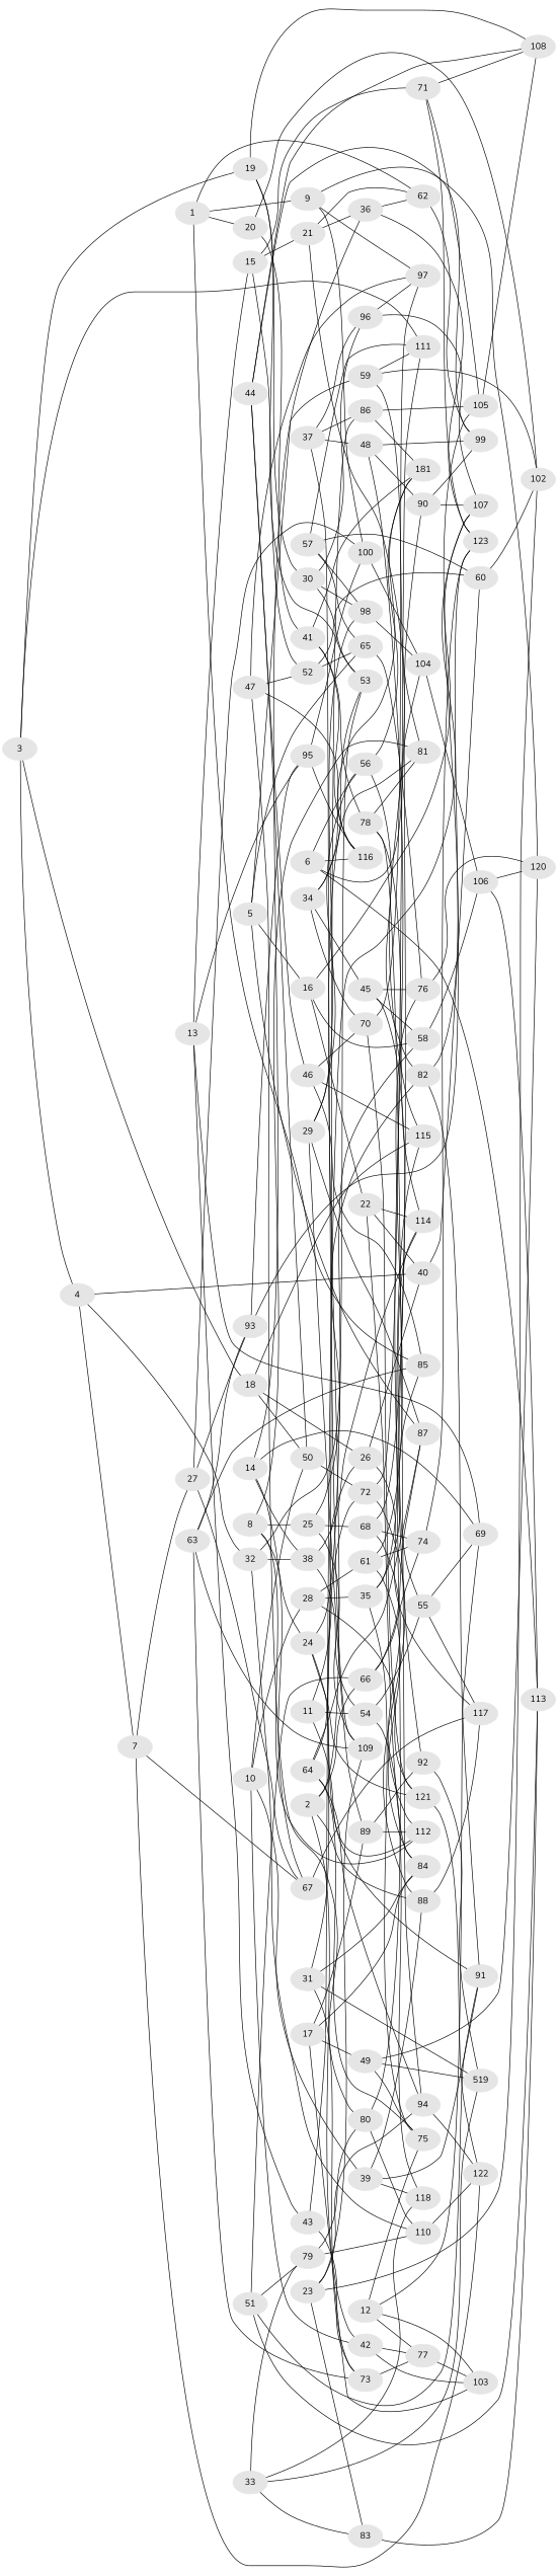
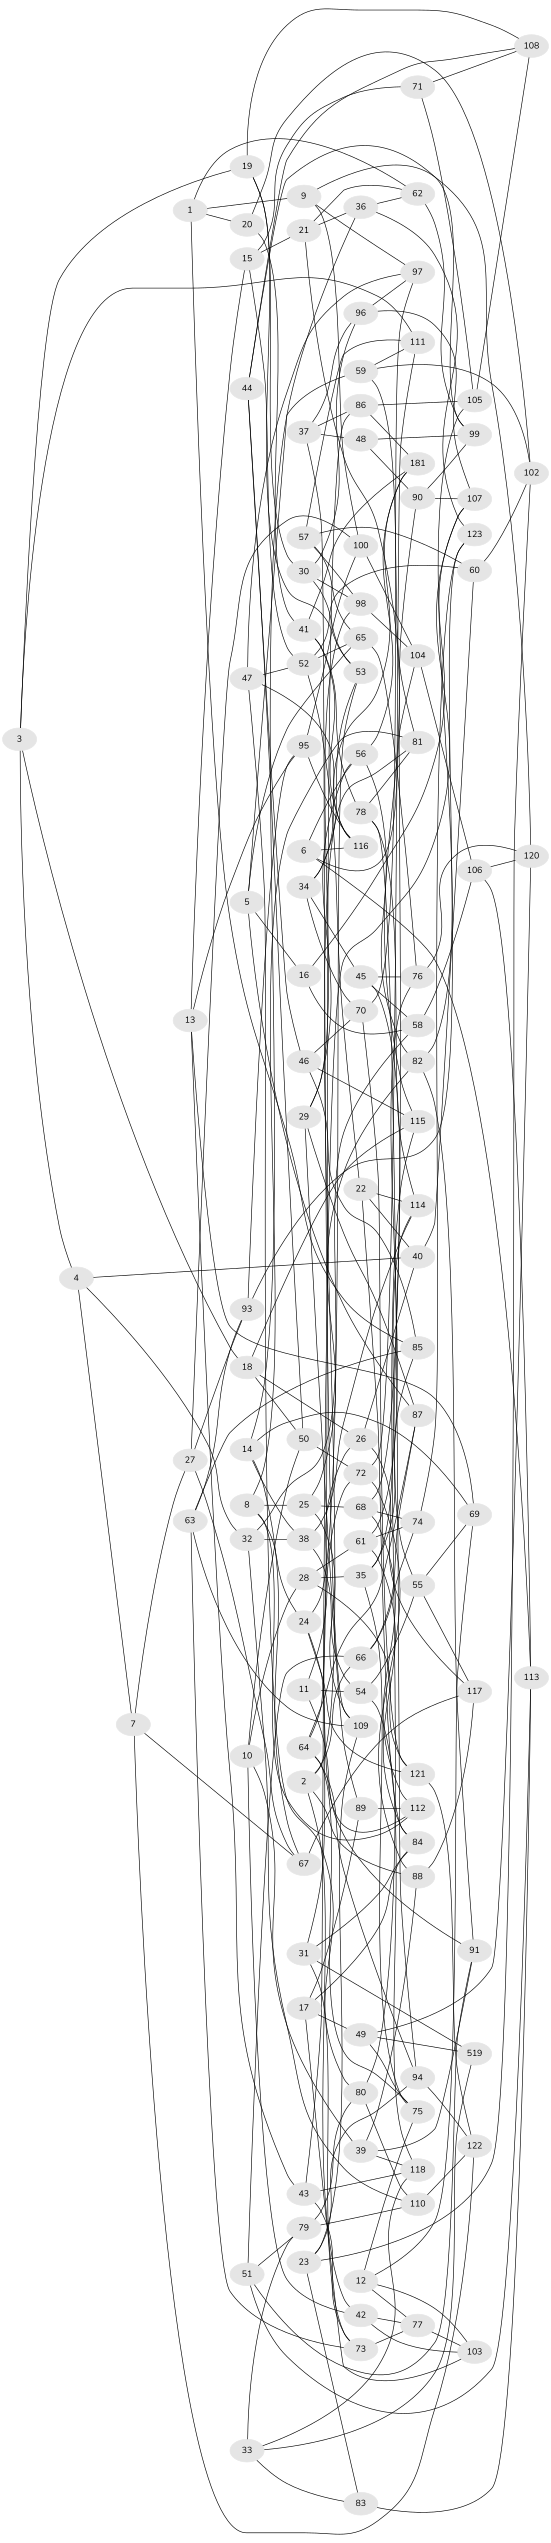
  graph {
    fontname=Nunito
    rankdir=LR
    node [color=gray90 fontname=Nunito style=filled]
    edge [fontname=Nunito]
    1
    9
    20
    62
    85
    97
    100
    120
    41
    102
    99
    2
    42
    66
    81
    88
    77
    103
    87
    74
    117
    3
    4
    18
    19
    111
    7
    32
    40
    50
    26
    115
    30
    53
    108
    27
    67
    122
    38
    58
    110
    60
    5
    16
    59
    65
    22
    107
    76
    6
    56
    104
    113
    116
    82
    n56 [label=181]
    106
    93
    8
    24
    25
    112
    121
    109
    68
    10
    28
    39
    35
    61
    91
    118
    72
    11
    54
    55
    83
    12
    69
    75
    13
    15
    43
    95
    21
    52
    71
    73
    14
    36
    123
    114
    105
    84
    17
    49
    89
    n98 [label=519]
-   92
    98
    96
    78
    23
    94
    90
    29
    31
    33
    79
    80
    34
    45
    70
    37
    48
    86
    44
    46
    47
    51
    57
    63
    64
    1 -- 9
    1 -- 20
    1 -- 62
    1 -- 85
    9 -- 97
    9 -- 100
    9 -- 120
    20 -- 41
    20 -- 102
    62 -- 99
    100 -- 104
    41 -- 116
    41 -- n56
    41 -- 78
    2 -- 42
    2 -- 66
    2 -- 81
    2 -- 88
    42 -- 77
    42 -- 103
    66 -- 87
    66 -- 74
    88 -- 117
    77 -- 103
    74 -- 123
    3 -- 4
    3 -- 18
    3 -- 19
    3 -- 111
    4 -- 7
    4 -- 32
    4 -- 40
    18 -- 50
    18 -- 26
    18 -- 115
    19 -- 30
    19 -- 53
    19 -- 108
    7 -- 27
    7 -- 67
    7 -- 122
    32 -- 38
    32 -- 58
    32 -- 110
    40 -- 60
    50 -- 72
    26 -- 117
    26 -- 40
    30 -- 53
    30 -- 98
    30 -- 96
    27 -- 100
    27 -- 67
    27 -- 93
    67 -- 117
    38 -- 54
    38 -- 114
    58 -- 106
    110 -- 122
    60 -- 102
    5 -- 87
    5 -- 16
    5 -- 59
    5 -- 65
    16 -- 58
-   16 -- 22
+   52 -- 22
    16 -- 107
    59 -- 102
    59 -- 81
    59 -- 111
    65 -- 76
    22 -- 40
    22 -- 114
    22 -- 84
    76 -- 120
    6 -- 56
    6 -- 104
    6 -- 113
    6 -- 116
    56 -- 82
    56 -- n56
    104 -- 106
    82 -- 91
    82 -- 105
    106 -- 120
    106 -- 113
    93 -- 95
    93 -- 123
    8 -- 81
    8 -- 24
    8 -- 25
    8 -- 112
    24 -- 53
    24 -- 112
    24 -- 121
    25 -- 82
    25 -- 109
    25 -- 68
    121 -- 122
    68 -- 74
    68 -- 112
    68 -- 90
    10 -- 42
    10 -- 50
    10 -- 28
    10 -- 39
    28 -- 121
    28 -- 35
    28 -- 61
    39 -- 88
    39 -- 91
    39 -- 118
    35 -- 85
    35 -- 75
    35 -- 114
    61 -- 74
    61 -- 76
    61 -- 84
    72 -- 88
    72 -- 111
    11 -- 26
    11 -- 91
    11 -- 54
    54 -- 118
    54 -- 55
    55 -- 117
    55 -- 69
    83 -- 113
    12 -- 77
    12 -- 103
    12 -- 69
    12 -- 75
    13 -- 69
    13 -- 15
    13 -- 43
    13 -- 95
    15 -- 21
    15 -- 52
    15 -- 71
    43 -- 107
+   43 -- 118
    43 -- 73
    95 -- 100
    95 -- 116
    21 -- 62
    21 -- 115
    21 -- 36
    52 -- 60
    52 -- 65
    71 -- 108
-   71 -- 123
    71 -- 105
    73 -- 77
    14 -- 67
    14 -- 38
    14 -- 69
    14 -- 36
    36 -- 62
    36 -- 123
    105 -- 108
    17 -- 103
    17 -- 84
    17 -- 49
    17 -- 89
    49 -- 120
    49 -- 75
    49 -- n98
    89 -- 112
-   89 -- 92
-   92 -- n98
    98 -- 104
    96 -- 97
    96 -- 107
    78 -- 81
    78 -- 114
    78 -- 94
    23 -- 102
    23 -- 109
    23 -- 83
    23 -- 94
    94 -- 122
    90 -- 99
    90 -- 107
    29 -- 87
    29 -- 56
    29 -- 89
    29 -- 98
    31 -- 72
    31 -- 73
    31 -- 84
    31 -- n98
    33 -- 118
    33 -- 83
    33 -- n98
    33 -- 79
    79 -- 110
    79 -- 80
    80 -- 115
    80 -- 110
    34 -- 53
    34 -- n56
    34 -- 45
    34 -- 70
    45 -- 58
    45 -- 76
    45 -- 55
    70 -- 97
    70 -- 121
    37 -- 109
    37 -- 96
    37 -- 48
    37 -- 86
    48 -- 99
-   48 -- 92
    48 -- 90
    86 -- n56
    86 -- 105
    44 -- 99
    44 -- 50
    44 -- 108
    44 -- 46
    46 -- 85
    46 -- 115
    46 -- 70
    47 -- 97
    47 -- 116
    47 -- 52
    47 -- 80
    51 -- 66
    51 -- 113
    51 -- 91
    51 -- 79
    57 -- 111
    57 -- 60
    57 -- 65
    57 -- 98
    63 -- 85
    63 -- 93
    63 -- 109
    63 -- 73
    64 -- 87
    64 -- 75
    64 -- 94
    64 -- 86
  }
